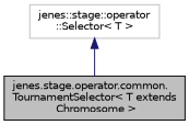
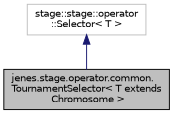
  digraph {
    node [fontname=Helvetica fontsize=10 shape=record style=filled]
    n1 [color=black fillcolor=grey75 fontcolor=black height=0.2 label="jenes.stage.operator.common.\lTournamentSelector\< T extends\l Chromosome \>" width=0.4]
-   n2 [color=grey75 fillcolor=white height=0.2 label="jenes::stage::operator\l::Selector\< T \>" width=0.4]
+   n2 [color=grey75 fillcolor=white height=0.2 label="stage::stage::operator\l::Selector\< T \>" width=0.4]
    n2 -> n1 [color=midnightblue dir=back fontname=Helvetica fontsize=10 labelfontname=Helvetica labelfontsize=10 style=solid]
  }
